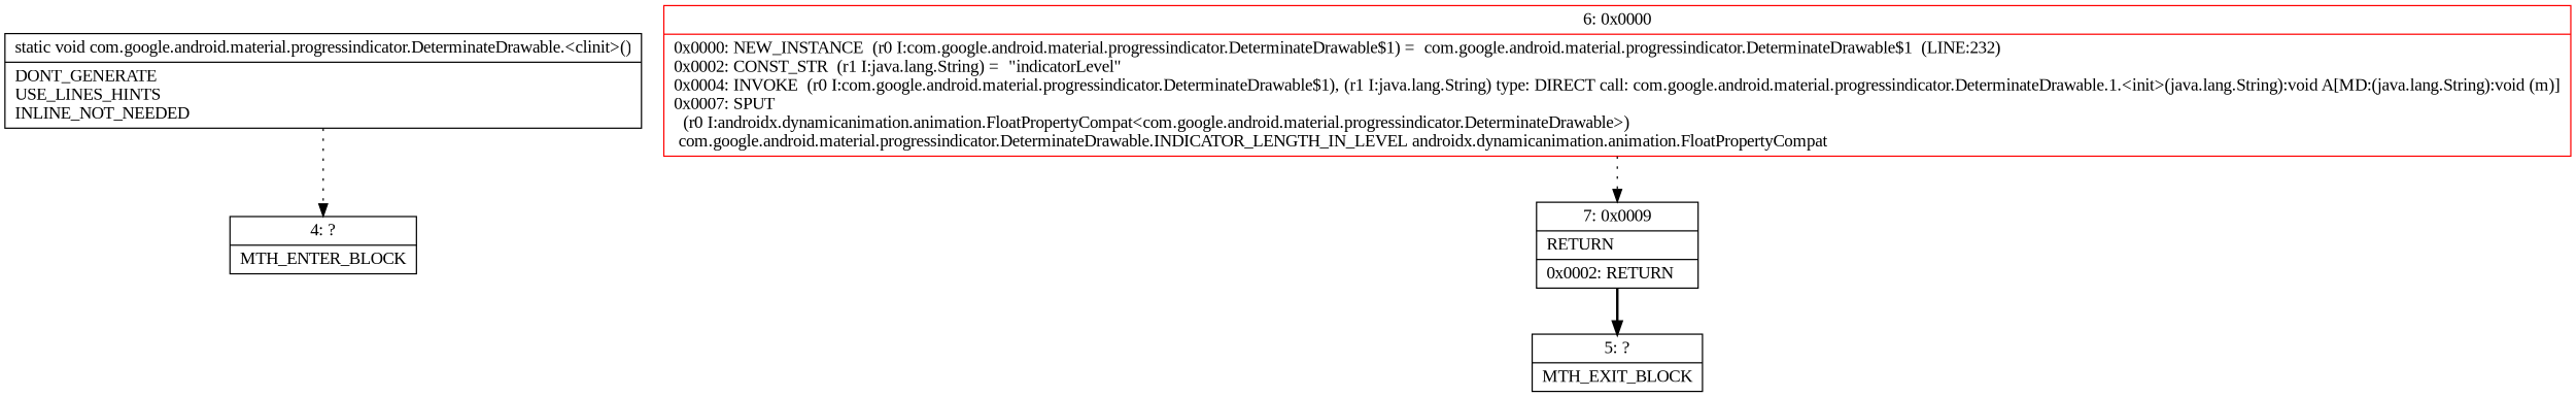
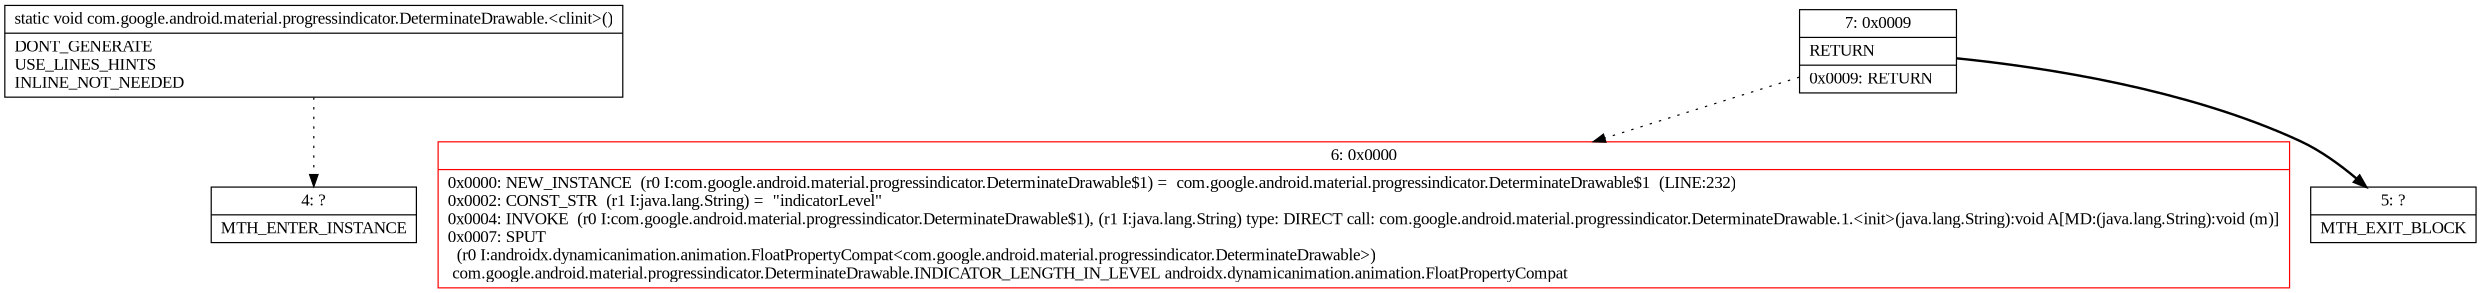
  digraph {
    fontname="Liberation Serif"
    node [color=black fontname="Liberation Serif" shape=record]
    edge [arrowhead=normal fontname="Liberation Serif" style=dotted]
-   n1 [label="{4\:\ ?|MTH_ENTER_BLOCK\l}"]
+   n1 [label="{4\:\ ?|MTH_ENTER_INSTANCE\l}"]
    n2 [color=red label="{6\:\ 0x0000|0x0000: NEW_INSTANCE  (r0 I:com.google.android.material.progressindicator.DeterminateDrawable$1) =  com.google.android.material.progressindicator.DeterminateDrawable$1  (LINE:232)\l0x0002: CONST_STR  (r1 I:java.lang.String) =  \"indicatorLevel\" \l0x0004: INVOKE  (r0 I:com.google.android.material.progressindicator.DeterminateDrawable$1), (r1 I:java.lang.String) type: DIRECT call: com.google.android.material.progressindicator.DeterminateDrawable.1.\<init\>(java.lang.String):void A[MD:(java.lang.String):void (m)]\l0x0007: SPUT  \l  (r0 I:androidx.dynamicanimation.animation.FloatPropertyCompat\<com.google.android.material.progressindicator.DeterminateDrawable\>)\l com.google.android.material.progressindicator.DeterminateDrawable.INDICATOR_LENGTH_IN_LEVEL androidx.dynamicanimation.animation.FloatPropertyCompat \l}"]
-   n3 [label="{7\:\ 0x0009|RETURN\l|0x0002: RETURN   \l}"]
+   n3 [label="{7\:\ 0x0009|RETURN\l|0x0009: RETURN   \l}"]
    n4 [label="{5\:\ ?|MTH_EXIT_BLOCK\l}"]
    n5 [label="{static void com.google.android.material.progressindicator.DeterminateDrawable.\<clinit\>()  | DONT_GENERATE\lUSE_LINES_HINTS\lINLINE_NOT_NEEDED\l}"]
-   n2 -> n3
+   n3 -> n2
    n3 -> n4 [style=bold]
    n5 -> n1
  }
